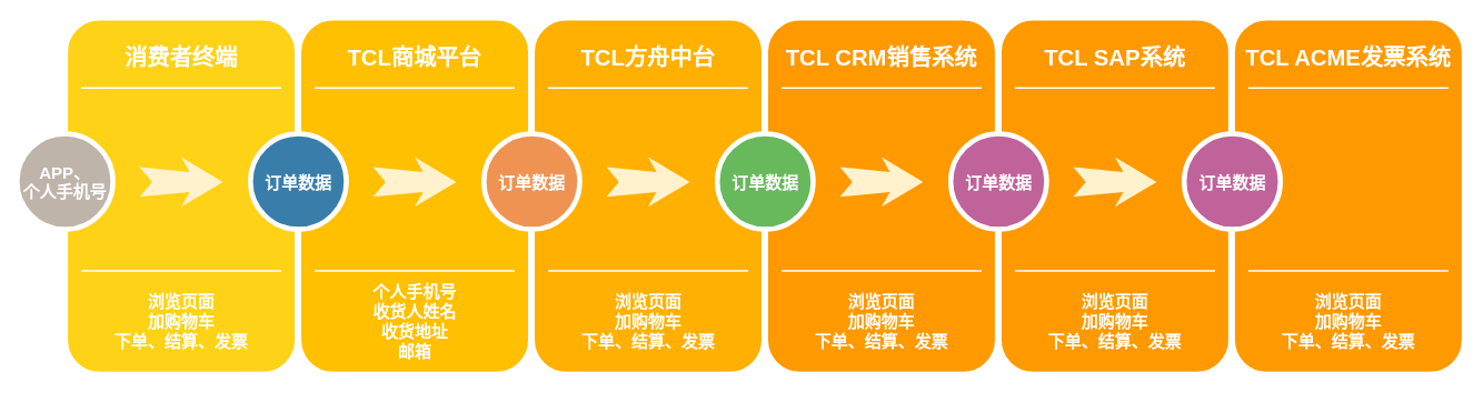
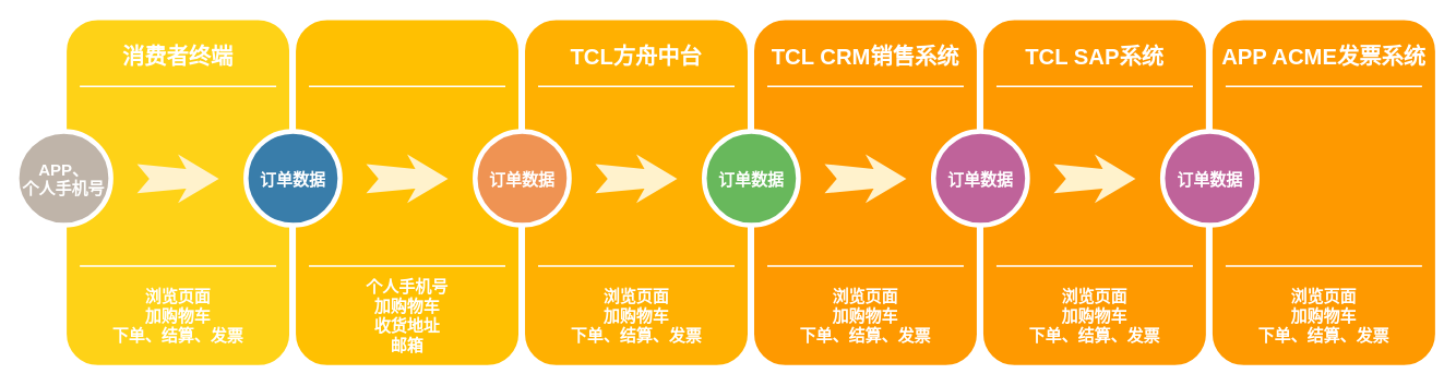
  <mxCell id="0" />
  <mxCell id="1" parent="0" />
  <mxCell id="2" value="" style="whiteSpace=wrap;html=1;rounded=1;shadow=0;strokeWidth=8;fontSize=20;align=center;fillColor=#FED217;strokeColor=#FFFFFF;" parent="1" vertex="1"><mxGeometry x="77" y="20" width="280" height="430" as="geometry" /></mxCell>
  <mxCell id="3" value="消费者终端" style="text;html=1;strokeColor=none;fillColor=none;align=center;verticalAlign=middle;whiteSpace=wrap;rounded=0;shadow=0;fontSize=27;fontColor=#FFFFFF;fontStyle=1" parent="1" vertex="1"><mxGeometry x="77" y="40" width="280" height="60" as="geometry" /></mxCell>
  <mxCell id="4" value="浏览页面&lt;div style=&quot;font-size: 20px&quot;&gt;加购物车&lt;/div&gt;&lt;div style=&quot;font-size: 20px&quot;&gt;下单、结算、发票&lt;/div&gt;" style="text;html=1;strokeColor=none;fillColor=none;align=center;verticalAlign=middle;whiteSpace=wrap;rounded=0;shadow=0;fontSize=20;fontColor=#FFFFFF;fontStyle=1" parent="1" vertex="1"><mxGeometry x="77" y="340" width="280" height="90" as="geometry" /></mxCell>
  <mxCell id="5" value="" style="line;strokeWidth=2;html=1;rounded=0;shadow=0;fontSize=27;align=center;fillColor=none;strokeColor=#FFFFFF;" parent="1" vertex="1"><mxGeometry x="97" y="100" width="240" height="10" as="geometry" /></mxCell>
  <mxCell id="6" value="" style="line;strokeWidth=2;html=1;rounded=0;shadow=0;fontSize=27;align=center;fillColor=none;strokeColor=#FFFFFF;" parent="1" vertex="1"><mxGeometry x="97" y="320" width="240" height="10" as="geometry" /></mxCell>
  <mxCell id="7" value="APP、&lt;br style=&quot;font-size: 20px&quot;&gt;个人手机号" style="ellipse;whiteSpace=wrap;html=1;rounded=0;shadow=0;strokeWidth=6;fontSize=20;align=center;fillColor=#BFB4A9;strokeColor=#FFFFFF;fontColor=#FFFFFF;fontStyle=1" parent="1" vertex="1"><mxGeometry x="20" y="160" width="115" height="115" as="geometry" /></mxCell>
  <mxCell id="8" value="" style="html=1;shadow=0;dashed=0;align=center;verticalAlign=middle;shape=mxgraph.arrows2.stylisedArrow;dy=0.6;dx=40;notch=15;feather=0.4;rounded=0;strokeWidth=1;fontSize=27;strokeColor=none;fillColor=#fff2cc;" parent="1" vertex="1"><mxGeometry x="167" y="188" width="100" height="60" as="geometry" /></mxCell>
  <mxCell id="9" value="" style="whiteSpace=wrap;html=1;rounded=1;shadow=0;strokeWidth=8;fontSize=20;align=center;fillColor=#FFC001;strokeColor=#FFFFFF;" parent="1" vertex="1"><mxGeometry x="357" y="20" width="280" height="430" as="geometry" /></mxCell>
- <mxCell id="10" value="TCL商城平台" style="text;html=1;strokeColor=none;fillColor=none;align=center;verticalAlign=middle;whiteSpace=wrap;rounded=0;shadow=0;fontSize=27;fontColor=#FFFFFF;fontStyle=1" parent="1" vertex="1"><mxGeometry x="357" y="40" width="280" height="60" as="geometry" /></mxCell>
- <mxCell id="11" value="&lt;span style=&quot;font-size: 20px&quot;&gt;&lt;b&gt;个人手机号&lt;br&gt;收货人姓名&lt;br&gt;收货地址&lt;br&gt;邮箱&lt;br&gt;&lt;/b&gt;&lt;/span&gt;" style="text;html=1;strokeColor=none;fillColor=none;align=center;verticalAlign=middle;whiteSpace=wrap;rounded=0;shadow=0;fontSize=14;fontColor=#FFFFFF;" parent="1" vertex="1"><mxGeometry x="357" y="340" width="280" height="90" as="geometry" /></mxCell>
+ <mxCell id="11" value="&lt;span style=&quot;font-size: 20px&quot;&gt;&lt;b&gt;个人手机号&lt;br&gt;加购物车&lt;br&gt;收货地址&lt;br&gt;邮箱&lt;br&gt;&lt;/b&gt;&lt;/span&gt;" style="text;html=1;strokeColor=none;fillColor=none;align=center;verticalAlign=middle;whiteSpace=wrap;rounded=0;shadow=0;fontSize=14;fontColor=#FFFFFF;" parent="1" vertex="1"><mxGeometry x="357" y="340" width="280" height="90" as="geometry" /></mxCell>
  <mxCell id="12" value="" style="line;strokeWidth=2;html=1;rounded=0;shadow=0;fontSize=27;align=center;fillColor=none;strokeColor=#FFFFFF;" parent="1" vertex="1"><mxGeometry x="377" y="100" width="240" height="10" as="geometry" /></mxCell>
  <mxCell id="13" value="" style="line;strokeWidth=2;html=1;rounded=0;shadow=0;fontSize=27;align=center;fillColor=none;strokeColor=#FFFFFF;" parent="1" vertex="1"><mxGeometry x="377" y="320" width="240" height="10" as="geometry" /></mxCell>
  <mxCell id="14" value="&lt;span style=&quot;font-size: 20px&quot;&gt;&lt;b&gt;订单数据&lt;/b&gt;&lt;/span&gt;" style="ellipse;whiteSpace=wrap;html=1;rounded=0;shadow=0;strokeWidth=6;fontSize=14;align=center;fillColor=#397DAA;strokeColor=#FFFFFF;fontColor=#FFFFFF;" parent="1" vertex="1"><mxGeometry x="300" y="160" width="115" height="115" as="geometry" /></mxCell>
  <mxCell id="15" value="" style="html=1;shadow=0;dashed=0;align=center;verticalAlign=middle;shape=mxgraph.arrows2.stylisedArrow;dy=0.6;dx=40;notch=15;feather=0.4;rounded=0;strokeWidth=1;fontSize=27;strokeColor=none;fillColor=#fff2cc;" parent="1" vertex="1"><mxGeometry x="447" y="188" width="100" height="60" as="geometry" /></mxCell>
  <mxCell id="16" value="" style="whiteSpace=wrap;html=1;rounded=1;shadow=0;strokeWidth=8;fontSize=20;align=center;fillColor=#FFB001;strokeColor=#FFFFFF;" parent="1" vertex="1"><mxGeometry x="637" y="20" width="280" height="430" as="geometry" /></mxCell>
  <mxCell id="17" value="TCL方舟中台" style="text;html=1;strokeColor=none;fillColor=none;align=center;verticalAlign=middle;whiteSpace=wrap;rounded=0;shadow=0;fontSize=27;fontColor=#FFFFFF;fontStyle=1" parent="1" vertex="1"><mxGeometry x="637" y="40" width="280" height="60" as="geometry" /></mxCell>
  <mxCell id="18" value="&lt;span style=&quot;font-size: 20px ; font-weight: 700&quot;&gt;浏览页面&lt;/span&gt;&lt;div style=&quot;font-size: 20px ; font-weight: 700&quot;&gt;加购物车&lt;/div&gt;&lt;div style=&quot;font-size: 20px ; font-weight: 700&quot;&gt;下单、结算、发票&lt;/div&gt;" style="text;html=1;strokeColor=none;fillColor=none;align=center;verticalAlign=middle;whiteSpace=wrap;rounded=0;shadow=0;fontSize=14;fontColor=#FFFFFF;" parent="1" vertex="1"><mxGeometry x="637" y="340" width="280" height="90" as="geometry" /></mxCell>
  <mxCell id="19" value="" style="line;strokeWidth=2;html=1;rounded=0;shadow=0;fontSize=27;align=center;fillColor=none;strokeColor=#FFFFFF;" parent="1" vertex="1"><mxGeometry x="657" y="100" width="240" height="10" as="geometry" /></mxCell>
  <mxCell id="20" value="" style="line;strokeWidth=2;html=1;rounded=0;shadow=0;fontSize=27;align=center;fillColor=none;strokeColor=#FFFFFF;" parent="1" vertex="1"><mxGeometry x="657" y="320" width="240" height="10" as="geometry" /></mxCell>
  <mxCell id="21" value="&lt;b style=&quot;font-size: 20px&quot;&gt;订单数据&lt;/b&gt;" style="ellipse;whiteSpace=wrap;html=1;rounded=0;shadow=0;strokeWidth=6;fontSize=14;align=center;fillColor=#EF9353;strokeColor=#FFFFFF;fontColor=#FFFFFF;" parent="1" vertex="1"><mxGeometry x="580" y="160" width="115" height="115" as="geometry" /></mxCell>
  <mxCell id="22" value="" style="html=1;shadow=0;dashed=0;align=center;verticalAlign=middle;shape=mxgraph.arrows2.stylisedArrow;dy=0.6;dx=40;notch=15;feather=0.4;rounded=0;strokeWidth=1;fontSize=27;strokeColor=none;fillColor=#fff2cc;" parent="1" vertex="1"><mxGeometry x="727" y="188" width="100" height="60" as="geometry" /></mxCell>
  <mxCell id="23" value="" style="whiteSpace=wrap;html=1;rounded=1;shadow=0;strokeWidth=8;fontSize=20;align=center;fillColor=#FE9900;strokeColor=#FFFFFF;" parent="1" vertex="1"><mxGeometry x="917" y="20" width="280" height="430" as="geometry" /></mxCell>
  <mxCell id="24" value="TCL CRM销售系统" style="text;html=1;strokeColor=none;fillColor=none;align=center;verticalAlign=middle;whiteSpace=wrap;rounded=0;shadow=0;fontSize=27;fontColor=#FFFFFF;fontStyle=1" parent="1" vertex="1"><mxGeometry x="917" y="40" width="280" height="60" as="geometry" /></mxCell>
  <mxCell id="25" value="&lt;span style=&quot;font-size: 20px ; font-weight: 700&quot;&gt;浏览页面&lt;/span&gt;&lt;div style=&quot;font-size: 20px ; font-weight: 700&quot;&gt;加购物车&lt;/div&gt;&lt;div style=&quot;font-size: 20px ; font-weight: 700&quot;&gt;下单、结算、发票&lt;/div&gt;" style="text;html=1;strokeColor=none;fillColor=none;align=center;verticalAlign=middle;whiteSpace=wrap;rounded=0;shadow=0;fontSize=14;fontColor=#FFFFFF;" parent="1" vertex="1"><mxGeometry x="917" y="340" width="280" height="90" as="geometry" /></mxCell>
  <mxCell id="26" value="" style="line;strokeWidth=2;html=1;rounded=0;shadow=0;fontSize=27;align=center;fillColor=none;strokeColor=#FFFFFF;" parent="1" vertex="1"><mxGeometry x="937" y="100" width="240" height="10" as="geometry" /></mxCell>
  <mxCell id="27" value="" style="line;strokeWidth=2;html=1;rounded=0;shadow=0;fontSize=27;align=center;fillColor=none;strokeColor=#FFFFFF;" parent="1" vertex="1"><mxGeometry x="937" y="320" width="240" height="10" as="geometry" /></mxCell>
  <mxCell id="28" value="&lt;b style=&quot;font-size: 20px&quot;&gt;订单数据&lt;/b&gt;" style="ellipse;whiteSpace=wrap;html=1;rounded=0;shadow=0;strokeWidth=6;fontSize=14;align=center;fillColor=#68B85C;strokeColor=#FFFFFF;fontColor=#FFFFFF;" parent="1" vertex="1"><mxGeometry x="860" y="160" width="115" height="115" as="geometry" /></mxCell>
  <mxCell id="29" value="" style="html=1;shadow=0;dashed=0;align=center;verticalAlign=middle;shape=mxgraph.arrows2.stylisedArrow;dy=0.6;dx=40;notch=15;feather=0.4;rounded=0;strokeWidth=1;fontSize=27;strokeColor=none;fillColor=#fff2cc;" parent="1" vertex="1"><mxGeometry x="1007" y="188" width="100" height="60" as="geometry" /></mxCell>
  <mxCell id="30" value="" style="whiteSpace=wrap;html=1;rounded=1;shadow=0;strokeWidth=8;fontSize=20;align=center;fillColor=#FE9900;strokeColor=#FFFFFF;" parent="1" vertex="1"><mxGeometry x="1197" y="20" width="280" height="430" as="geometry" /></mxCell>
  <mxCell id="31" value="TCL SAP系统" style="text;html=1;strokeColor=none;fillColor=none;align=center;verticalAlign=middle;whiteSpace=wrap;rounded=0;shadow=0;fontSize=27;fontColor=#FFFFFF;fontStyle=1" parent="1" vertex="1"><mxGeometry x="1197" y="40" width="280" height="60" as="geometry" /></mxCell>
  <mxCell id="32" value="&lt;span style=&quot;font-size: 20px ; font-weight: 700&quot;&gt;浏览页面&lt;/span&gt;&lt;div style=&quot;font-size: 20px ; font-weight: 700&quot;&gt;加购物车&lt;/div&gt;&lt;div style=&quot;font-size: 20px ; font-weight: 700&quot;&gt;下单、结算、发票&lt;/div&gt;" style="text;html=1;strokeColor=none;fillColor=none;align=center;verticalAlign=middle;whiteSpace=wrap;rounded=0;shadow=0;fontSize=14;fontColor=#FFFFFF;" parent="1" vertex="1"><mxGeometry x="1197" y="340" width="280" height="90" as="geometry" /></mxCell>
  <mxCell id="33" value="" style="line;strokeWidth=2;html=1;rounded=0;shadow=0;fontSize=27;align=center;fillColor=none;strokeColor=#FFFFFF;" parent="1" vertex="1"><mxGeometry x="1217" y="100" width="240" height="10" as="geometry" /></mxCell>
  <mxCell id="34" value="" style="line;strokeWidth=2;html=1;rounded=0;shadow=0;fontSize=27;align=center;fillColor=none;strokeColor=#FFFFFF;" parent="1" vertex="1"><mxGeometry x="1217" y="320" width="240" height="10" as="geometry" /></mxCell>
  <mxCell id="35" value="" style="html=1;shadow=0;dashed=0;align=center;verticalAlign=middle;shape=mxgraph.arrows2.stylisedArrow;dy=0.6;dx=40;notch=15;feather=0.4;rounded=0;strokeWidth=1;fontSize=27;strokeColor=none;fillColor=#fff2cc;" parent="1" vertex="1"><mxGeometry x="1287" y="188" width="100" height="60" as="geometry" /></mxCell>
  <mxCell id="36" value="&lt;b style=&quot;font-size: 20px&quot;&gt;订单数据&lt;/b&gt;" style="ellipse;whiteSpace=wrap;html=1;rounded=0;shadow=0;strokeWidth=6;fontSize=14;align=center;fillColor=#BF639A;strokeColor=#FFFFFF;fontColor=#FFFFFF;" parent="1" vertex="1"><mxGeometry x="1140" y="160" width="115" height="115" as="geometry" /></mxCell>
  <mxCell id="37" value="" style="whiteSpace=wrap;html=1;rounded=1;shadow=0;strokeWidth=8;fontSize=20;align=center;fillColor=#FE9900;strokeColor=#FFFFFF;" parent="1" vertex="1"><mxGeometry x="1477" y="20" width="280" height="430" as="geometry" /></mxCell>
- <mxCell id="38" value="TCL ACME发票系统" style="text;html=1;strokeColor=none;fillColor=none;align=center;verticalAlign=middle;whiteSpace=wrap;rounded=0;shadow=0;fontSize=27;fontColor=#FFFFFF;fontStyle=1" parent="1" vertex="1"><mxGeometry x="1477" y="40" width="280" height="60" as="geometry" /></mxCell>
+ <mxCell id="38" value="APP ACME发票系统" style="text;html=1;strokeColor=none;fillColor=none;align=center;verticalAlign=middle;whiteSpace=wrap;rounded=0;shadow=0;fontSize=27;fontColor=#FFFFFF;fontStyle=1" parent="1" vertex="1"><mxGeometry x="1477" y="40" width="280" height="60" as="geometry" /></mxCell>
  <mxCell id="39" value="&lt;span style=&quot;font-size: 20px ; font-weight: 700&quot;&gt;浏览页面&lt;/span&gt;&lt;div style=&quot;font-size: 20px ; font-weight: 700&quot;&gt;加购物车&lt;/div&gt;&lt;div style=&quot;font-size: 20px ; font-weight: 700&quot;&gt;下单、结算、发票&lt;/div&gt;" style="text;html=1;strokeColor=none;fillColor=none;align=center;verticalAlign=middle;whiteSpace=wrap;rounded=0;shadow=0;fontSize=14;fontColor=#FFFFFF;" parent="1" vertex="1"><mxGeometry x="1477" y="340" width="280" height="90" as="geometry" /></mxCell>
  <mxCell id="40" value="" style="line;strokeWidth=2;html=1;rounded=0;shadow=0;fontSize=27;align=center;fillColor=none;strokeColor=#FFFFFF;" parent="1" vertex="1"><mxGeometry x="1497" y="100" width="240" height="10" as="geometry" /></mxCell>
  <mxCell id="41" value="" style="line;strokeWidth=2;html=1;rounded=0;shadow=0;fontSize=27;align=center;fillColor=none;strokeColor=#FFFFFF;" parent="1" vertex="1"><mxGeometry x="1497" y="320" width="240" height="10" as="geometry" /></mxCell>
  <mxCell id="42" value="&lt;b style=&quot;font-size: 20px&quot;&gt;订单数据&lt;/b&gt;" style="ellipse;whiteSpace=wrap;html=1;rounded=0;shadow=0;strokeWidth=6;fontSize=14;align=center;fillColor=#BF639A;strokeColor=#FFFFFF;fontColor=#FFFFFF;" parent="1" vertex="1"><mxGeometry x="1420" y="160" width="115.5" height="115" as="geometry" /></mxCell>
